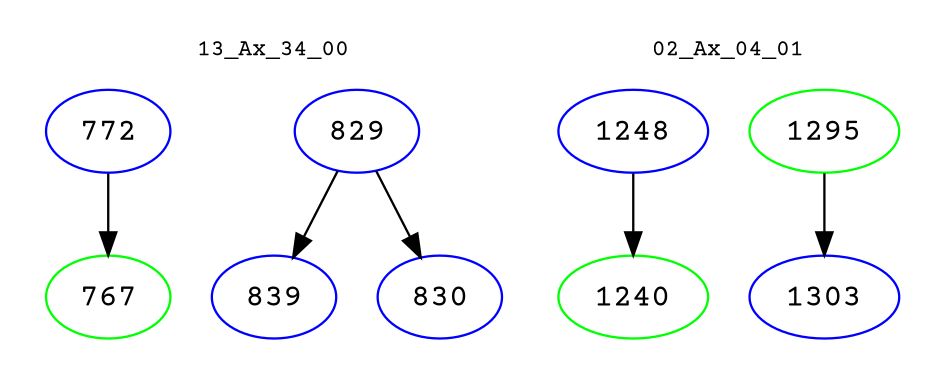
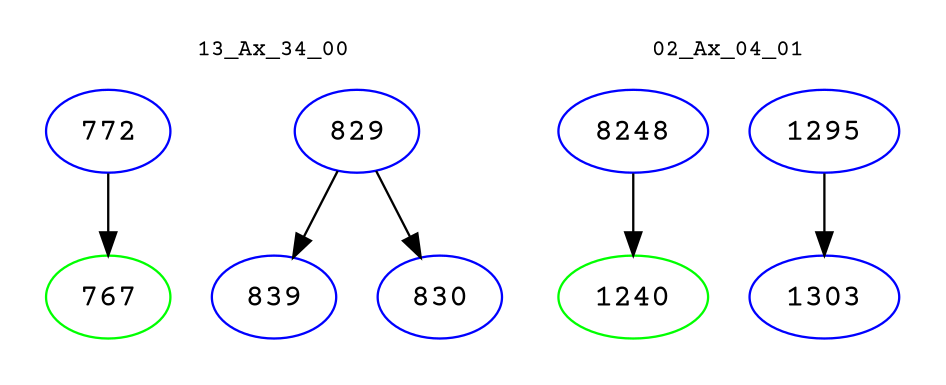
  digraph {
    fontname="Courier Prime"
    node [color=blue fontname="Courier Prime"]
    edge [color=black fontname="Courier Prime"]
    n1 [label=829]
    n2 [label=839]
    n3 [label=830]
    n4 [label=772]
    n5 [color=green label=767]
-   n6 [color=green label=1295]
+   n6 [label=1295]
    n7 [label=1303]
-   n8 [label=1248]
+   n8 [label=8248]
    n9 [color=green label=1240]
    subgraph cluster_1 {
      color=white
      fontsize=10
      label="13_Ax_34_00"
      n1
      n2
      n3
      n4
      n5
    }
    subgraph cluster_2 {
      color=white
      fontsize=10
      label="02_Ax_04_01"
      n6
      n7
      n8
      n9
    }
    n1 -> n2
    n1 -> n3
    n4 -> n5
    n6 -> n7
    n8 -> n9
  }
